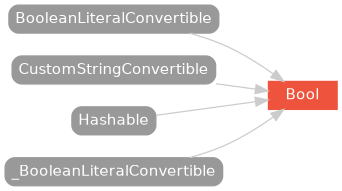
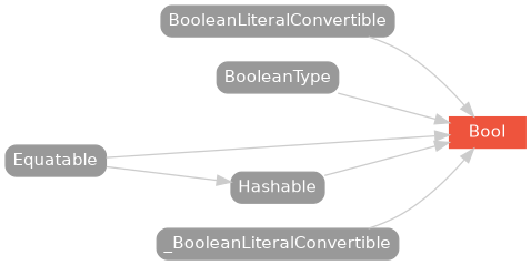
  strict digraph {
    rankdir=LR
    node [color="#999999" fillcolor="#999999" fontcolor=white fontname=Helvetica fontsize=12 margin="0.07,0.05" shape=box style="filled,rounded"]
    edge [color="#cccccc"]
    Bool [color="#ee543d" fillcolor="#ee543d" height=0.3 style=filled]
    BooleanLiteralConvertible [height=0.3]
-   CustomStringConvertible [height=0.3]
+   BooleanType [height=0.3]
+   Equatable [height=0.3]
    Hashable [height=0.3]
    n7 [height=0.3 label=_BooleanLiteralConvertible]
    subgraph sub_1 {
      rank=max
      Bool
    }
    BooleanLiteralConvertible -> Bool
-   CustomStringConvertible -> Bool
+   BooleanType -> Bool
+   Equatable -> Bool
+   Equatable -> Hashable
    Hashable -> Bool
    n7 -> Bool
  }
